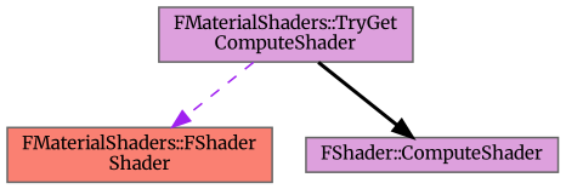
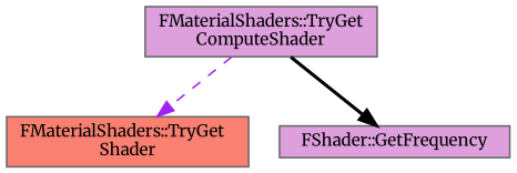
  digraph {
    fontname=Merriweather
    rankdir=TB
    node [color=grey40 fillcolor=plum fontname=Merriweather fontsize=10 shape=box style=filled]
    edge [fontname=Merriweather fontsize=10 labelfontname=Helvetica labelfontsize=10]
    n1 [color=gray40 fontcolor=black height=0.2 label="FMaterialShaders::TryGet\lComputeShader" width=0.4]
-   n2 [fillcolor=salmon height=0.2 label="FMaterialShaders::FShader\lShader" width=0.4]
-   n3 [height=0.2 label="FShader::ComputeShader" width=0.4]
+   n2 [fillcolor=salmon height=0.2 label="FMaterialShaders::TryGet\lShader" width=0.4]
+   n3 [height=0.2 label="FShader::GetFrequency" width=0.4]
    n1 -> n2 [color=purple style=dashed]
    n1 -> n3 [color=black style=bold]
  }
